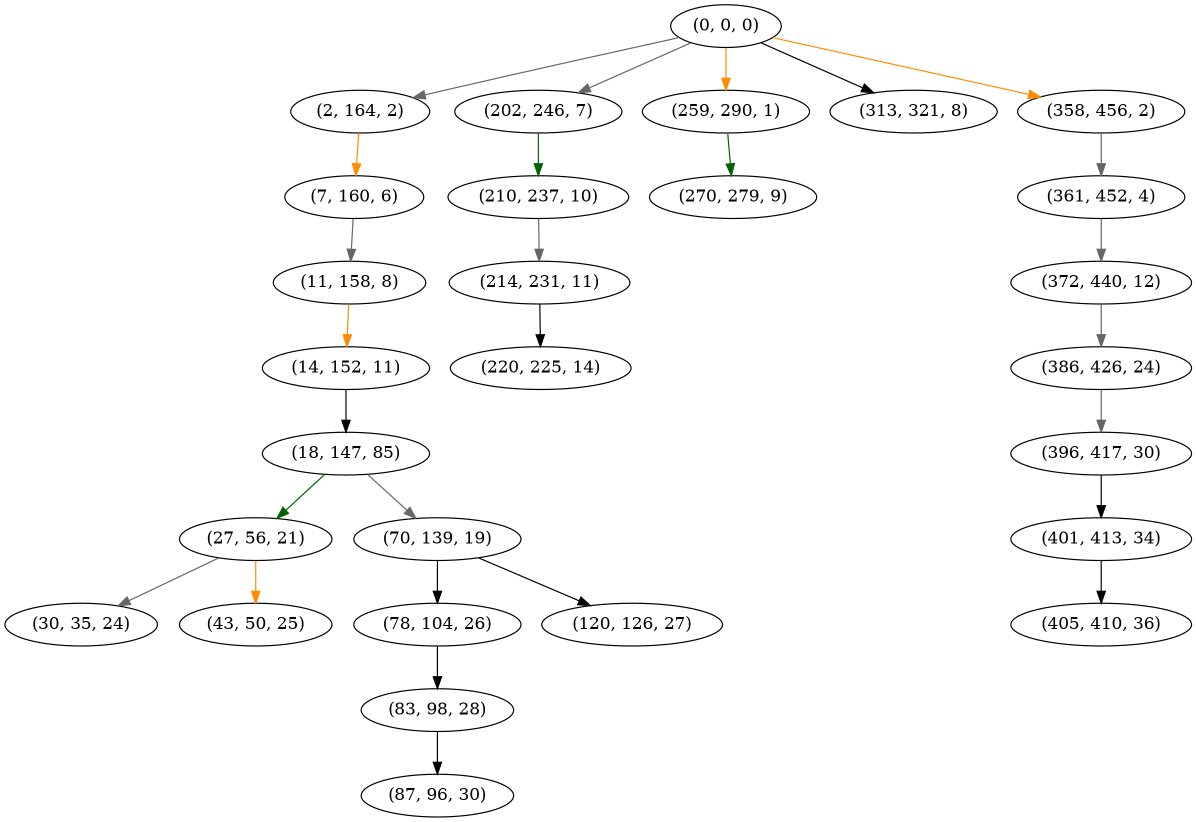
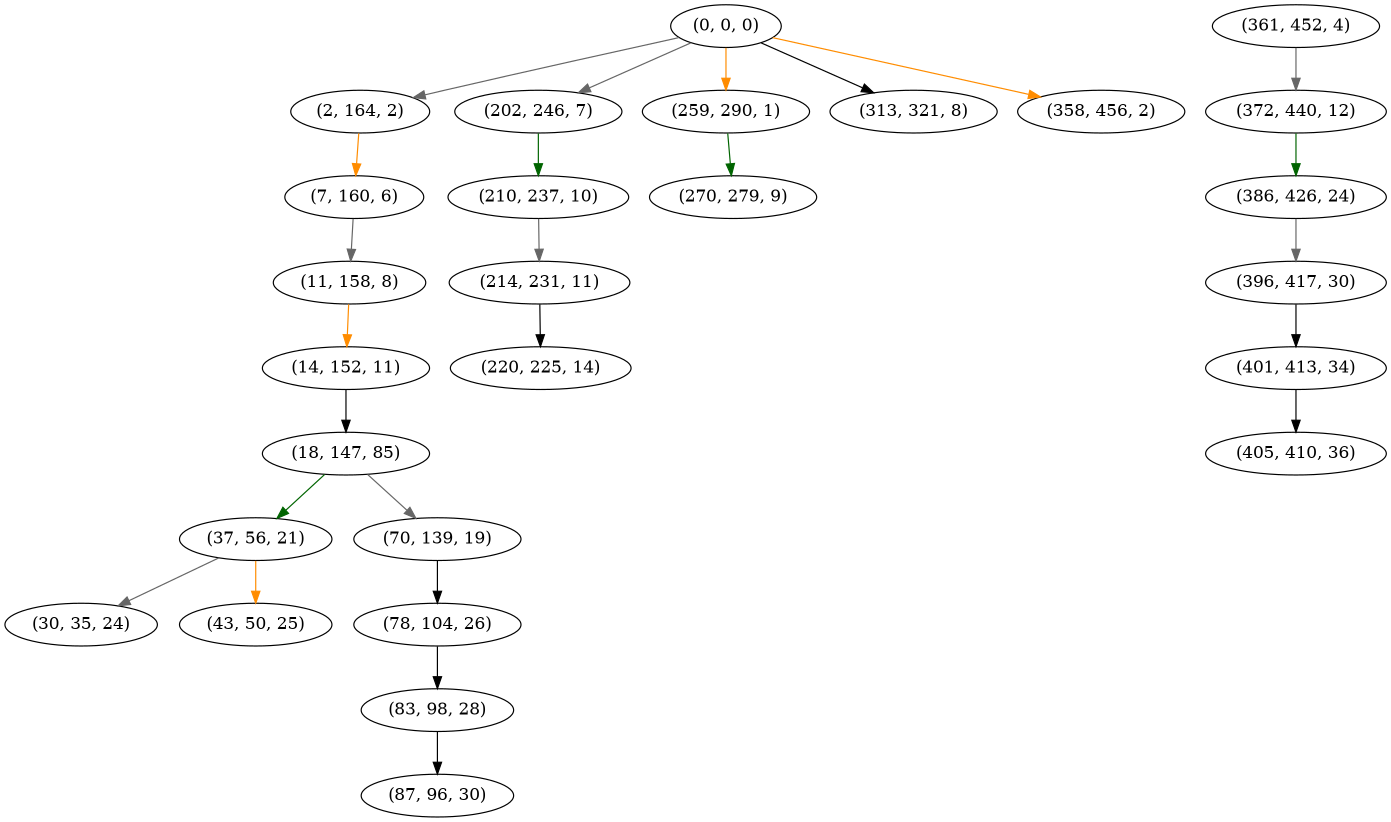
  digraph {
    edge [color=gray40]
    "(0, 0, 0)"
    "(2, 164, 2)"
    "(202, 246, 7)"
    "(259, 290, 1)"
    "(313, 321, 8)"
    "(358, 456, 2)"
    "(7, 160, 6)"
    "(210, 237, 10)"
    "(270, 279, 9)"
    "(361, 452, 4)"
    "(11, 158, 8)"
    "(14, 152, 11)"
    n13 [label="(18, 147, 85)"]
-   "(27, 56, 21)"
+   "(27, 56, 21)" [label="(37, 56, 21)"]
    "(70, 139, 19)"
    "(30, 35, 24)"
    "(43, 50, 25)"
    "(78, 104, 26)"
-   "(120, 126, 27)"
    "(83, 98, 28)"
    "(87, 96, 30)"
    "(214, 231, 11)"
    "(220, 225, 14)"
    "(372, 440, 12)"
    "(386, 426, 24)"
    "(396, 417, 30)"
    "(401, 413, 34)"
    "(405, 410, 36)"
    "(0, 0, 0)" -> "(2, 164, 2)"
    "(0, 0, 0)" -> "(202, 246, 7)"
    "(0, 0, 0)" -> "(259, 290, 1)" [color=darkorange]
    "(0, 0, 0)" -> "(313, 321, 8)" [color=black]
    "(0, 0, 0)" -> "(358, 456, 2)" [color=darkorange]
    "(2, 164, 2)" -> "(7, 160, 6)" [color=darkorange]
    "(202, 246, 7)" -> "(210, 237, 10)" [color=darkgreen]
    "(259, 290, 1)" -> "(270, 279, 9)" [color=darkgreen]
-   "(358, 456, 2)" -> "(361, 452, 4)"
    "(7, 160, 6)" -> "(11, 158, 8)"
    "(210, 237, 10)" -> "(214, 231, 11)"
    "(361, 452, 4)" -> "(372, 440, 12)"
    "(11, 158, 8)" -> "(14, 152, 11)" [color=darkorange]
    "(14, 152, 11)" -> n13 [color=black]
    n13 -> "(27, 56, 21)" [color=darkgreen]
    n13 -> "(70, 139, 19)"
    "(27, 56, 21)" -> "(30, 35, 24)"
    "(27, 56, 21)" -> "(43, 50, 25)" [color=darkorange]
    "(70, 139, 19)" -> "(78, 104, 26)" [color=black]
-   "(70, 139, 19)" -> "(120, 126, 27)" [color=black]
    "(78, 104, 26)" -> "(83, 98, 28)" [color=black]
    "(83, 98, 28)" -> "(87, 96, 30)" [color=black]
    "(214, 231, 11)" -> "(220, 225, 14)" [color=black]
-   "(372, 440, 12)" -> "(386, 426, 24)"
+   "(372, 440, 12)" -> "(386, 426, 24)" [color=darkgreen]
    "(386, 426, 24)" -> "(396, 417, 30)"
    "(396, 417, 30)" -> "(401, 413, 34)" [color=black]
    "(401, 413, 34)" -> "(405, 410, 36)" [color=black]
  }
